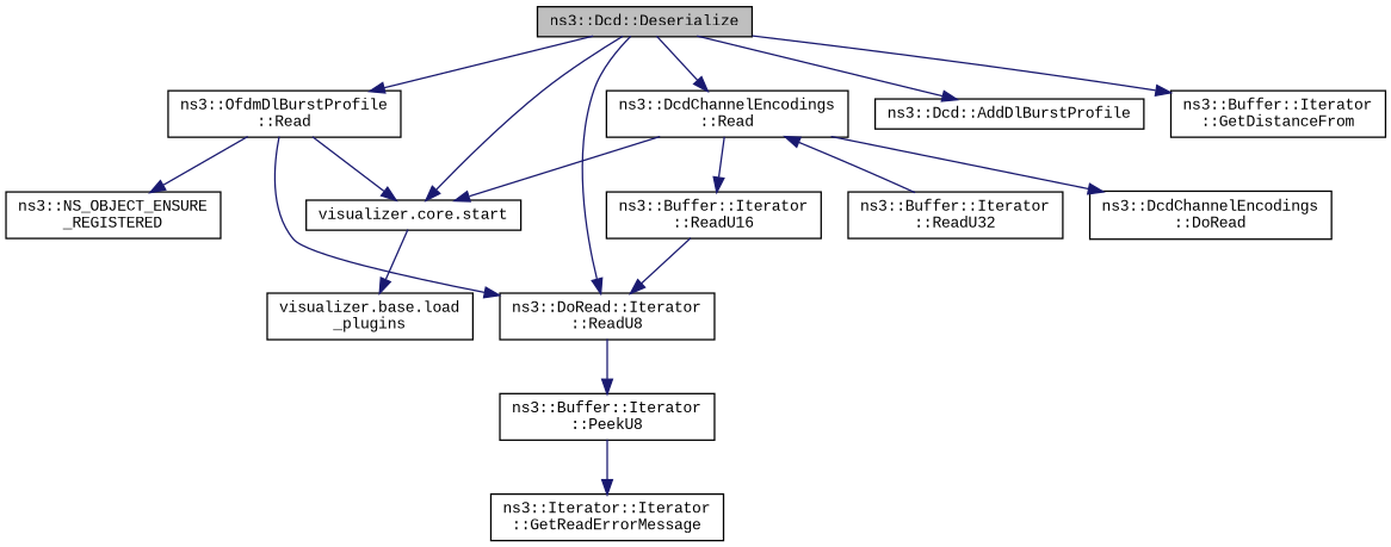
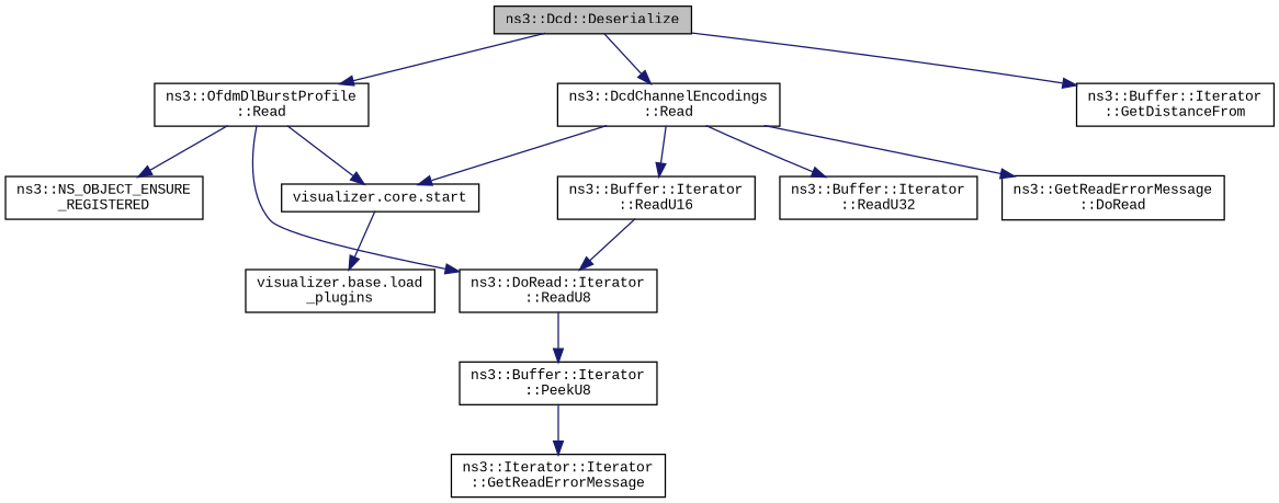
  digraph {
    fontname="Liberation Mono"
    rankdir=TB
    node [color=black fillcolor=white fontname="Liberation Mono" fontsize=10 shape=record style=filled]
    edge [color=midnightblue fontname="Liberation Mono" fontsize=10 labelfontname=Helvetica labelfontsize=10 style=solid]
    n1 [fillcolor=grey75 fontcolor=black height=0.2 label="ns3::Dcd::Deserialize" width=0.4]
    n2 [height=0.2 label="visualizer.core.start" width=0.4]
    n3 [height=0.2 label="ns3::DoRead::Iterator\l::ReadU8" width=0.4]
    n4 [height=0.2 label="ns3::DcdChannelEncodings\l::Read" width=0.4]
    n5 [height=0.2 label="ns3::OfdmDlBurstProfile\l::Read" width=0.4]
-   n6 [height=0.2 label="ns3::Dcd::AddDlBurstProfile" width=0.4]
    n7 [height=0.2 label="ns3::Buffer::Iterator\l::GetDistanceFrom" width=0.4]
    n8 [height=0.2 label="visualizer.base.load\l_plugins" width=0.4]
    n9 [height=0.2 label="ns3::Buffer::Iterator\l::PeekU8" width=0.4]
    n10 [height=0.2 label="ns3::Buffer::Iterator\l::ReadU16" width=0.4]
    n11 [height=0.2 label="ns3::Buffer::Iterator\l::ReadU32" width=0.4]
-   n12 [height=0.2 label="ns3::DcdChannelEncodings\l::DoRead" width=0.4]
+   n12 [height=0.2 label="ns3::GetReadErrorMessage\l::DoRead" width=0.4]
    n13 [height=0.2 label="ns3::NS_OBJECT_ENSURE\l_REGISTERED" width=0.4]
    n14 [height=0.2 label="ns3::Iterator::Iterator\l::GetReadErrorMessage" width=0.4]
-   n1 -> n2
-   n1 -> n3
    n1 -> n4
    n1 -> n5
-   n1 -> n6
    n1 -> n7
    n2 -> n8
    n3 -> n9
    n4 -> n2
    n4 -> n10
-   n11 -> n4
+   n4 -> n11
    n4 -> n12
    n5 -> n2
    n5 -> n3
    n5 -> n13
    n9 -> n14
    n10 -> n3
  }
